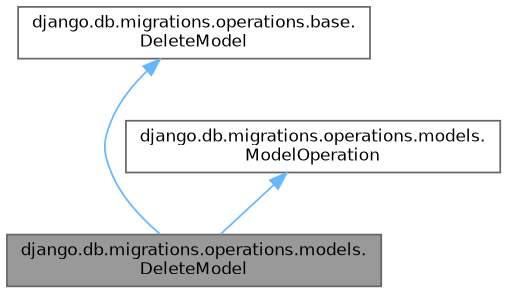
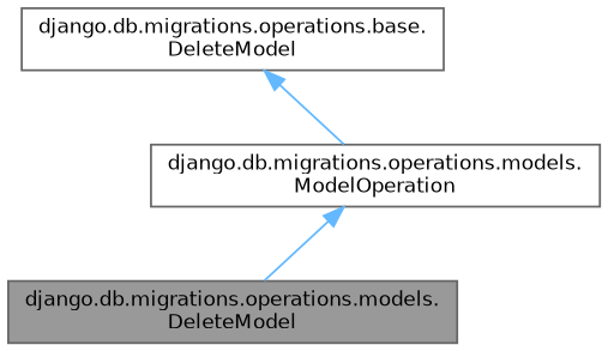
  digraph {
    node [color=gray40 fillcolor=white fontname=Helvetica fontsize=10 shape=box style=filled]
    edge [color=steelblue1 dir=back fontname=Helvetica fontsize=10 labelfontname=Helvetica labelfontsize=10 style=solid]
    n1 [fillcolor=grey60 fontcolor=black height=0.2 label="django.db.migrations.operations.models.\lDeleteModel" width=0.4]
    n2 [height=0.2 label="django.db.migrations.operations.models.\lModelOperation" width=0.4]
    n3 [height=0.2 label="django.db.migrations.operations.base.\lDeleteModel" width=0.4]
    n2 -> n1
-   n3 -> n1
+   n3 -> n2
  }
